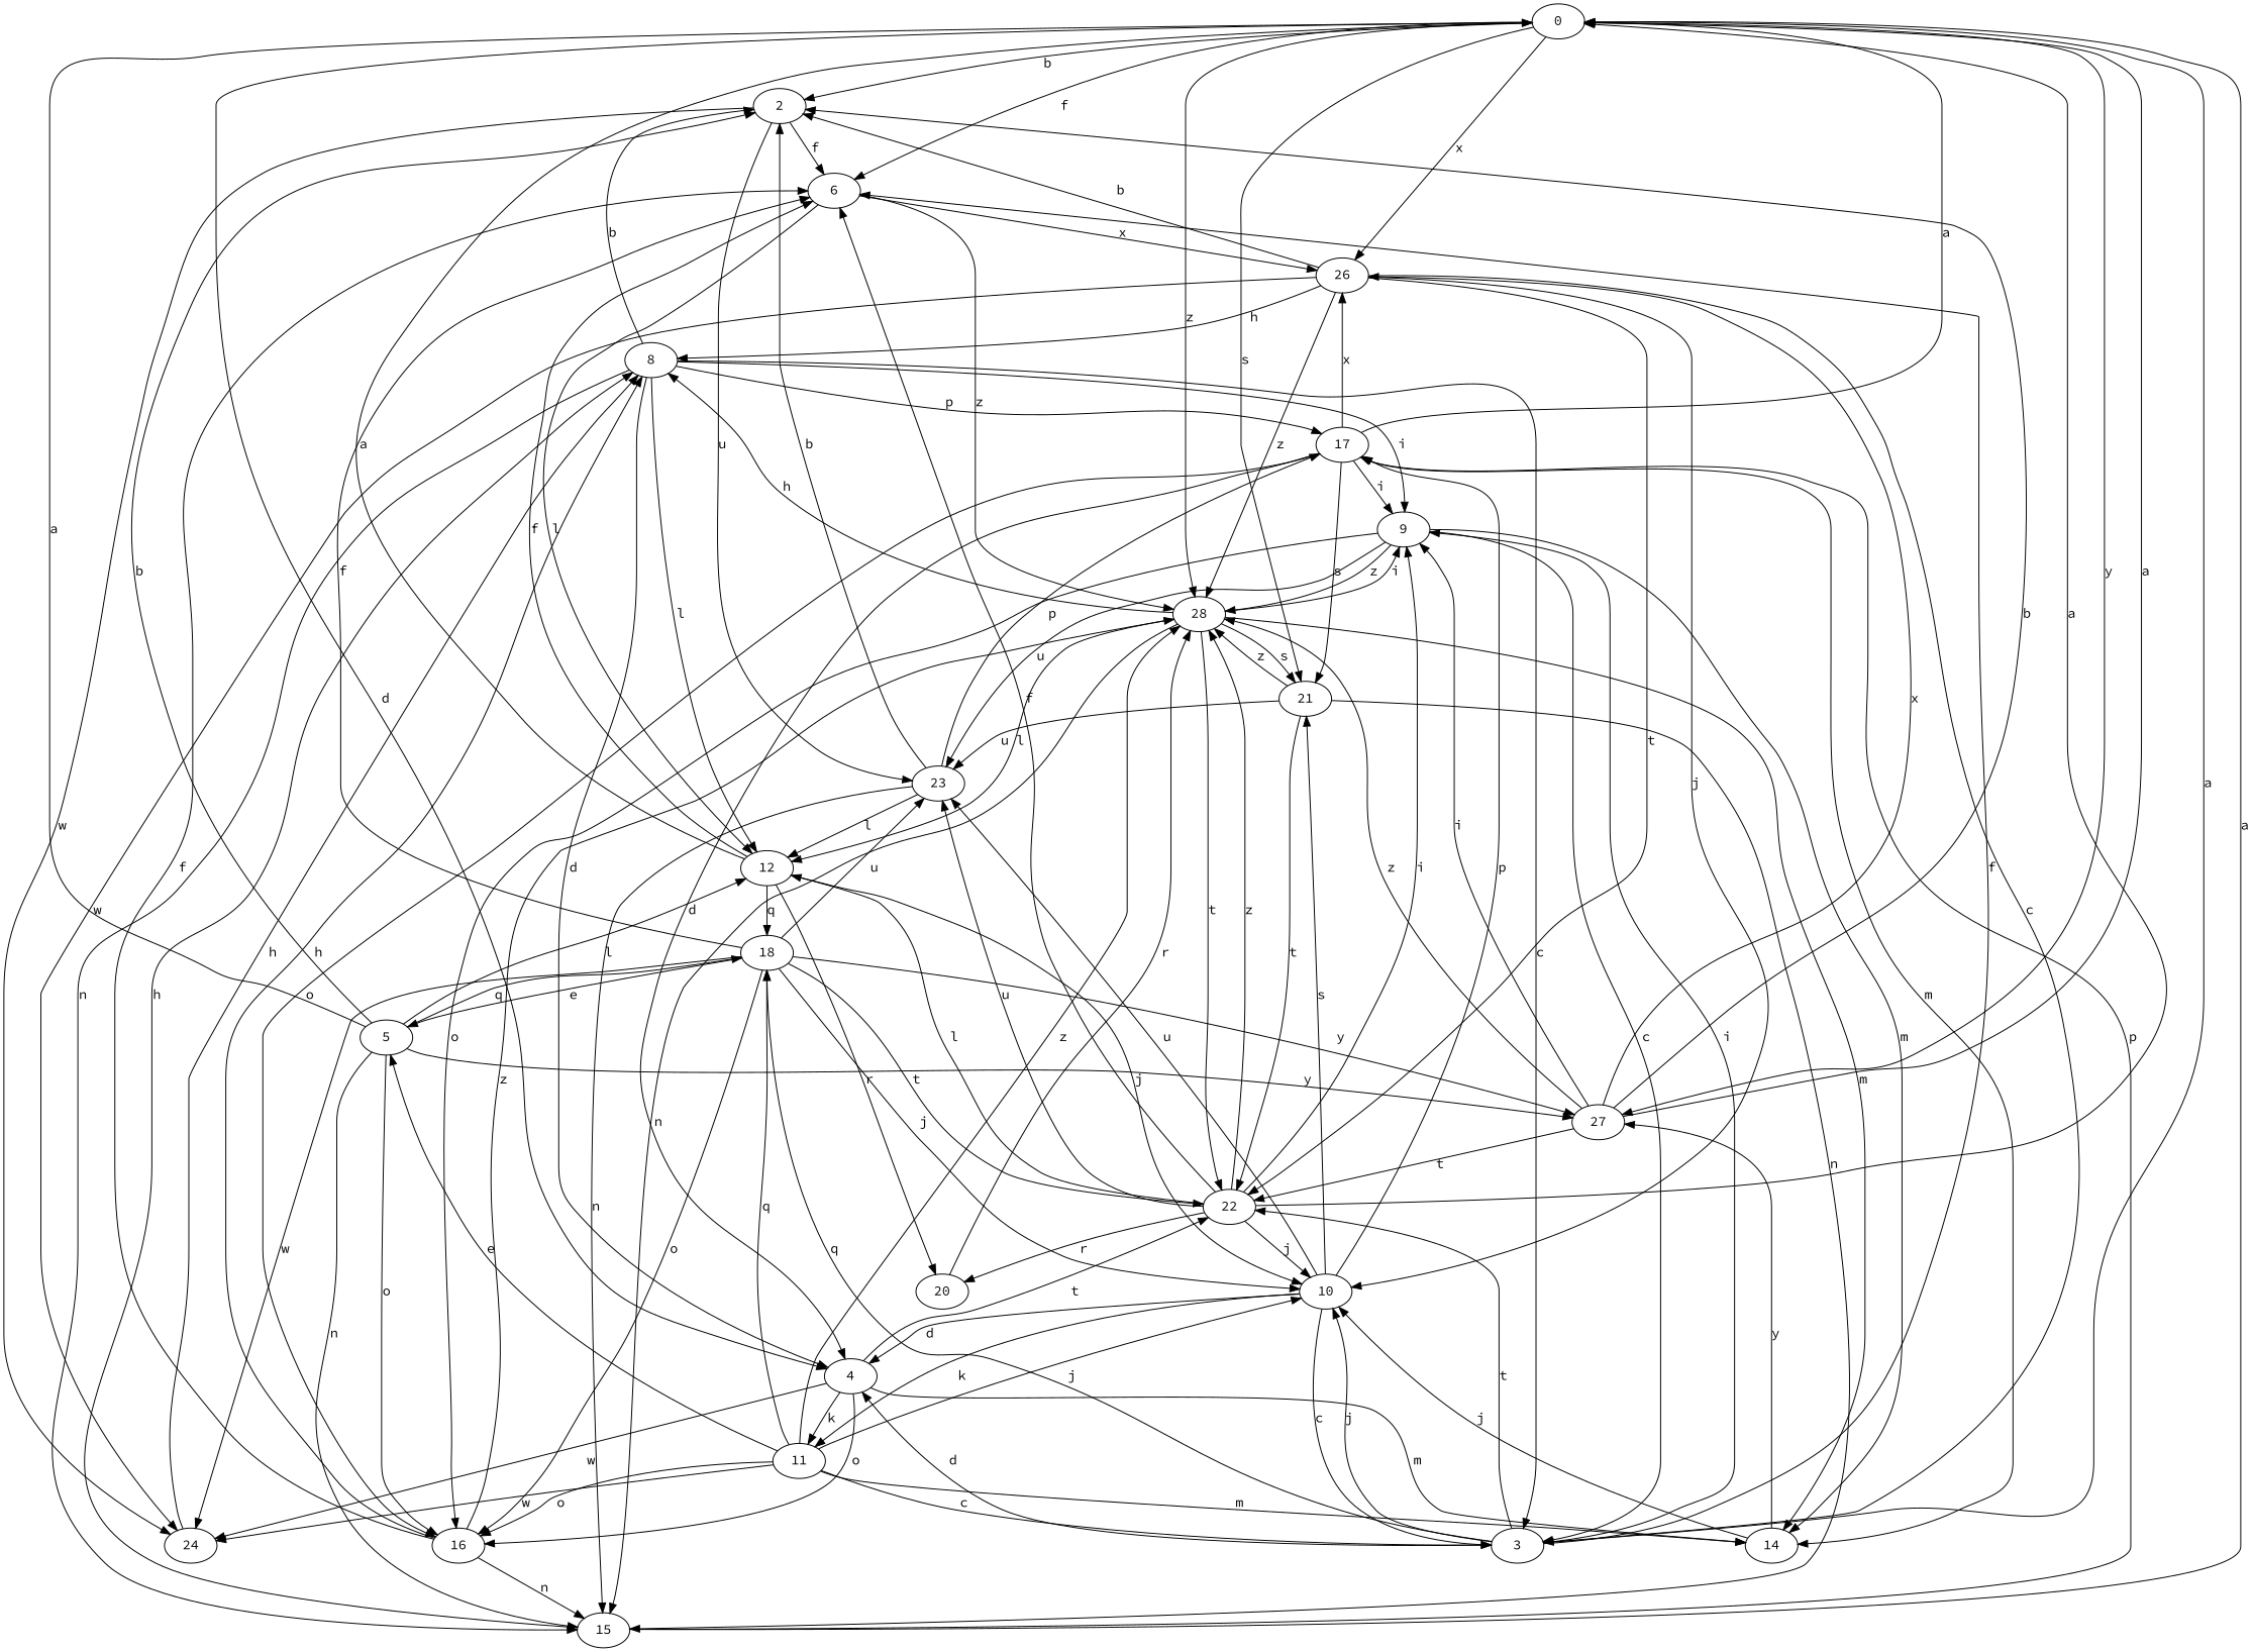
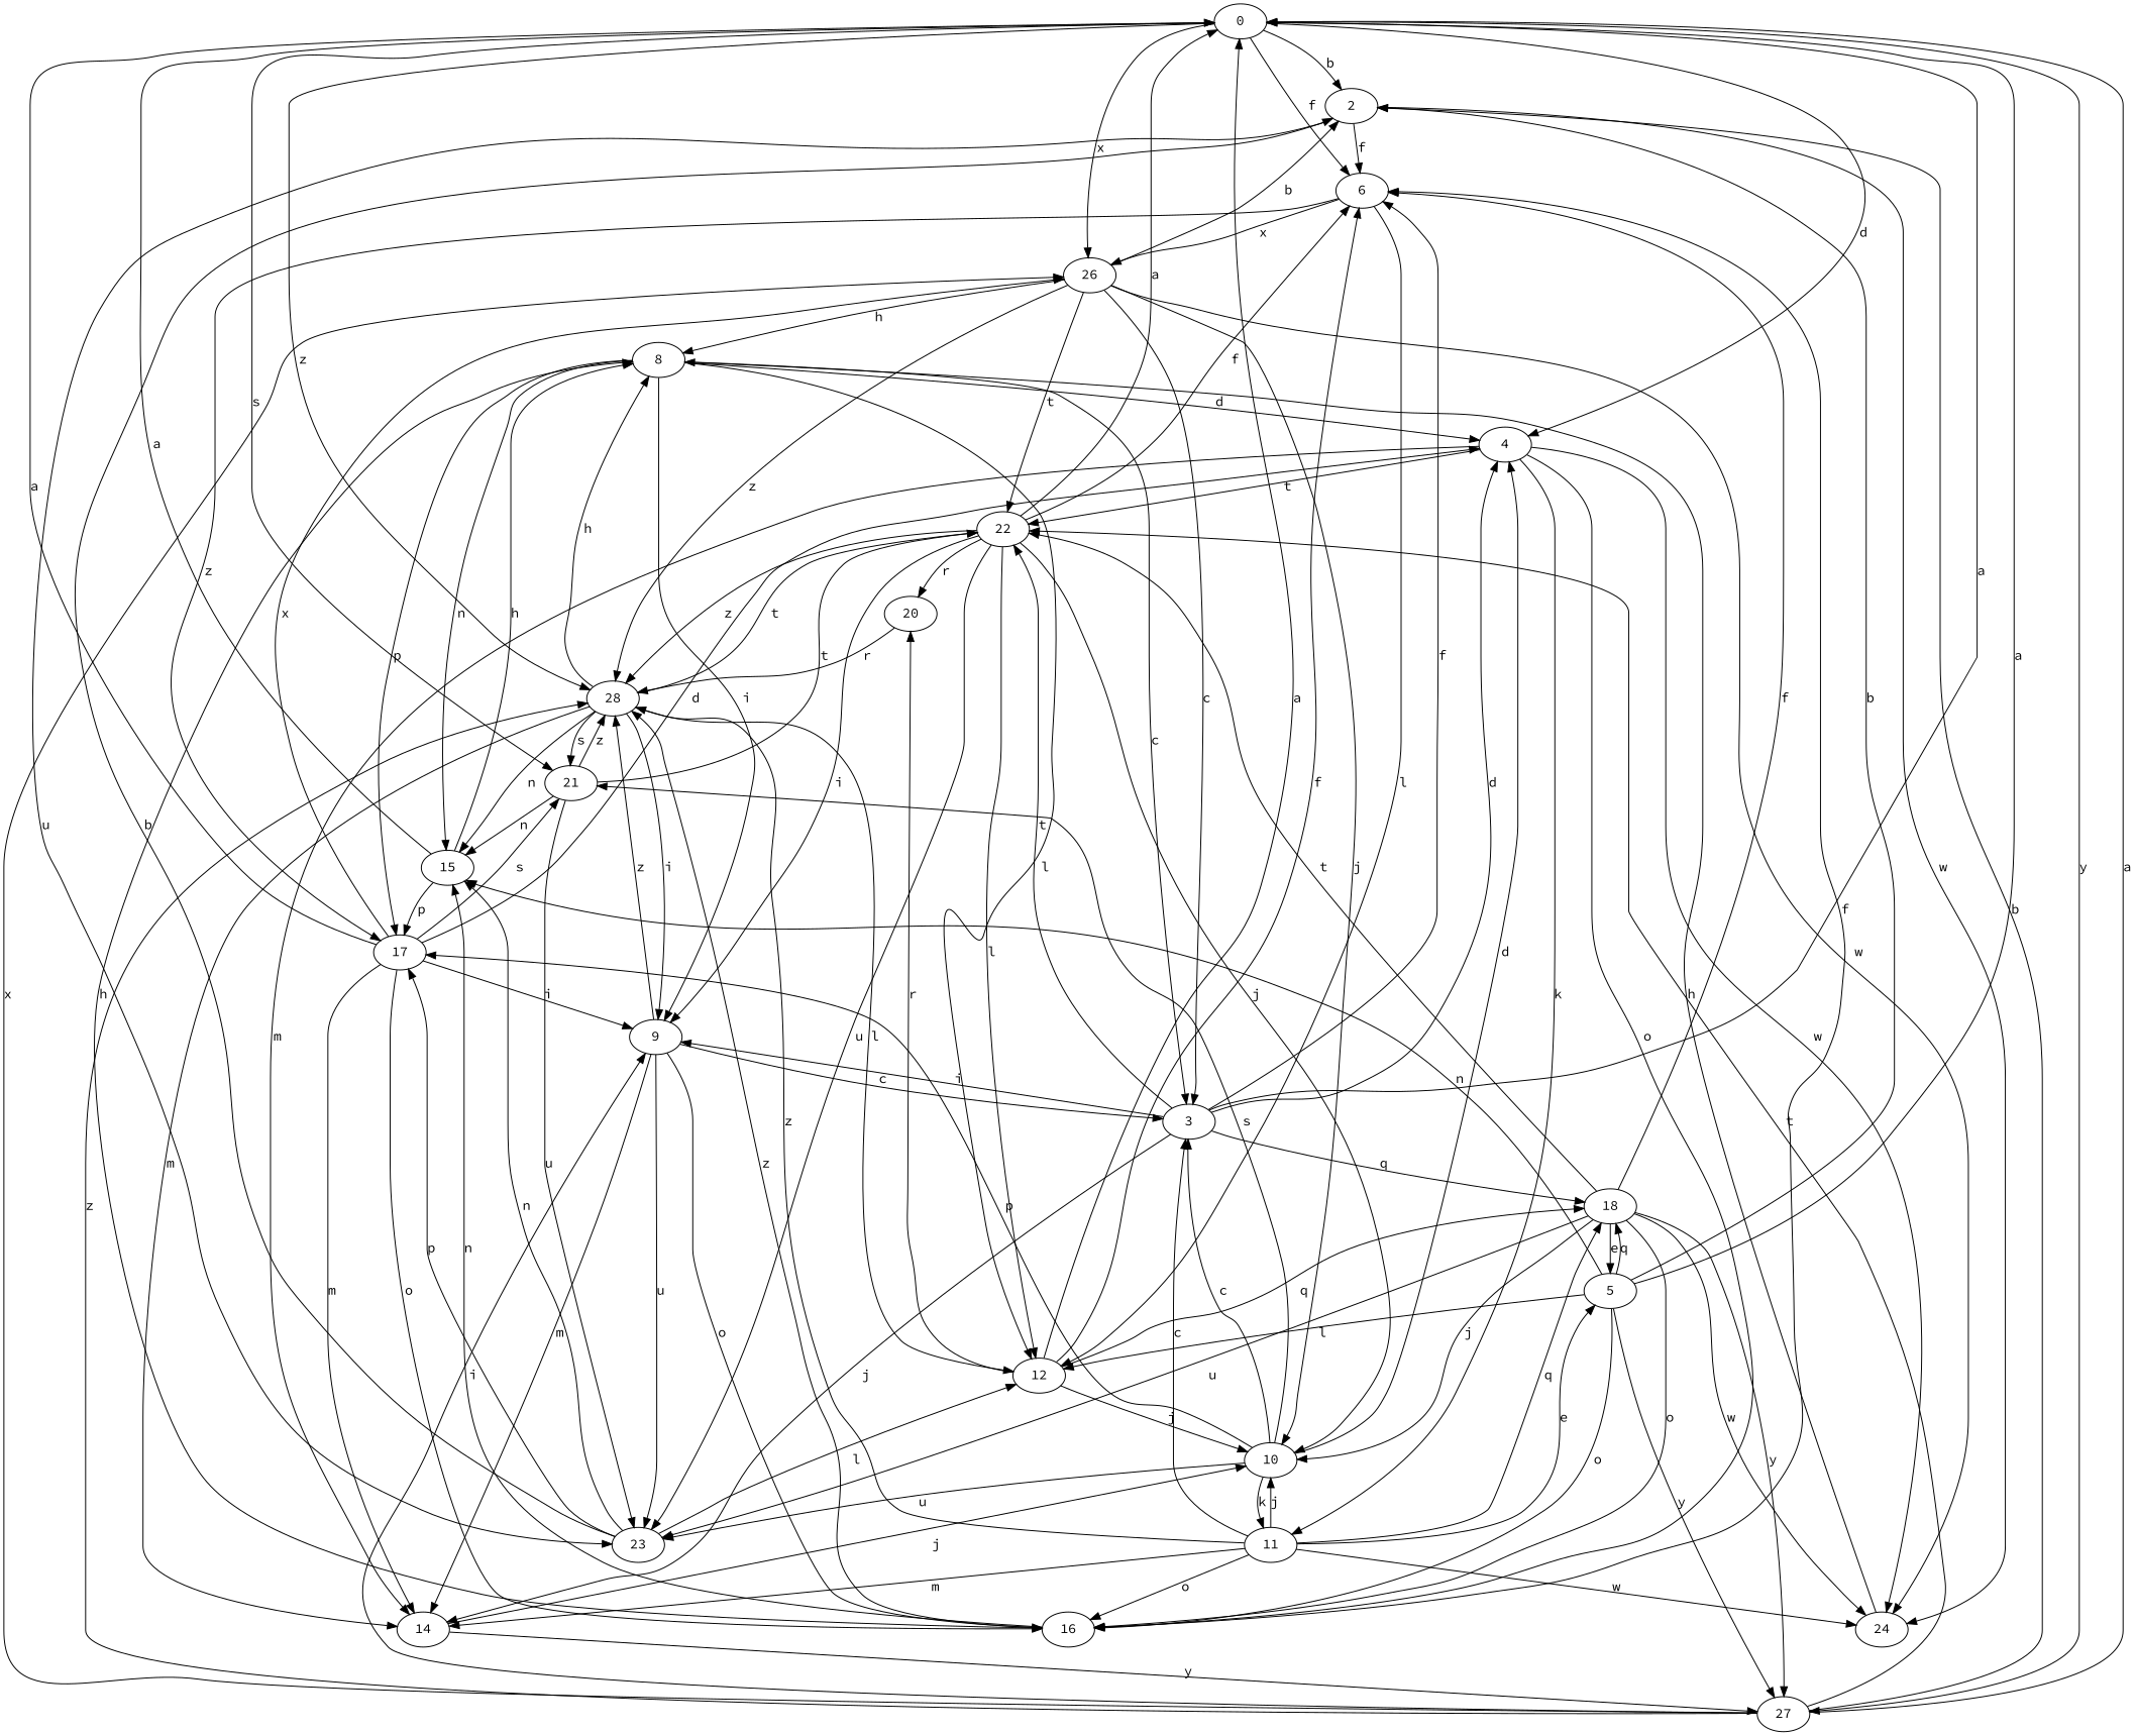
  strict digraph {
    fontname="Source Code Pro"
    node [fontname="Source Code Pro"]
    edge [fontname="Source Code Pro"]
    0
    2
    4
    n4 [label=6]
    21
    26
    27
    28
    23
    24
    22
    11
    14
    16
    12
    15
    3
    10
    8
    9
    17
    18
    5
    20
    0 -> 2 [label=b]
    0 -> 4 [label=d]
    0 -> n4 [label=f]
    0 -> 21 [label=s]
    0 -> 26 [label=x]
    0 -> 27 [label=y]
    0 -> 28 [label=z]
    2 -> n4 [label=f]
    2 -> 23 [label=u]
    2 -> 24 [label=w]
    4 -> 24 [label=w]
    4 -> 22 [label=t]
    4 -> 11 [label=k]
    4 -> 14 [label=m]
    4 -> 16 [label=o]
    n4 -> 26 [label=x]
-   n4 -> 28 [label=z]
+   n4 -> 17 [label=z]
    n4 -> 12 [label=l]
    21 -> 28 [label=z]
    21 -> 23 [label=u]
    21 -> 22 [label=t]
    21 -> 15 [label=n]
    26 -> 2 [label=b]
    26 -> 28 [label=z]
    26 -> 24 [label=w]
    26 -> 22 [label=t]
    26 -> 3 [label=c]
    26 -> 10 [label=j]
    26 -> 8 [label=h]
    27 -> 0 [label=a]
    27 -> 2 [label=b]
    27 -> 26 [label=x]
    27 -> 28 [label=z]
    27 -> 22 [label=t]
    27 -> 9 [label=i]
    28 -> 21 [label=s]
    28 -> 22 [label=t]
    28 -> 14 [label=m]
    28 -> 12 [label=l]
    28 -> 15 [label=n]
    28 -> 8 [label=h]
    28 -> 9 [label=i]
    23 -> 2 [label=b]
    23 -> 12 [label=l]
    23 -> 15 [label=n]
    23 -> 17 [label=p]
    24 -> 8 [label=h]
    22 -> 0 [label=a]
    22 -> n4 [label=f]
    22 -> 28 [label=z]
    22 -> 23 [label=u]
    22 -> 12 [label=l]
    22 -> 10 [label=j]
    22 -> 9 [label=i]
    22 -> 20 [label=r]
    11 -> 28 [label=z]
    11 -> 24 [label=w]
    11 -> 14 [label=m]
    11 -> 16 [label=o]
    11 -> 3 [label=c]
    11 -> 10 [label=j]
    11 -> 18 [label=q]
    11 -> 5 [label=e]
    14 -> 27 [label=y]
    14 -> 10 [label=j]
    16 -> n4 [label=f]
    16 -> 28 [label=z]
    16 -> 15 [label=n]
    16 -> 8 [label=h]
    12 -> 0 [label=a]
    12 -> n4 [label=f]
    12 -> 10 [label=j]
    12 -> 18 [label=q]
    12 -> 20 [label=r]
    15 -> 0 [label=a]
    15 -> 8 [label=h]
    15 -> 17 [label=p]
    3 -> 0 [label=a]
    3 -> 4 [label=d]
    3 -> n4 [label=f]
    3 -> 22 [label=t]
-   3 -> 10 [label=j]
+   3 -> 14 [label=j]
    3 -> 9 [label=i]
    3 -> 18 [label=q]
    10 -> 4 [label=d]
    10 -> 21 [label=s]
    10 -> 23 [label=u]
    10 -> 11 [label=k]
    10 -> 3 [label=c]
    10 -> 17 [label=p]
-   8 -> 2 [label=b]
    8 -> 4 [label=d]
    8 -> 12 [label=l]
    8 -> 15 [label=n]
    8 -> 3 [label=c]
    8 -> 9 [label=i]
    8 -> 17 [label=p]
    9 -> 28 [label=z]
    9 -> 23 [label=u]
    9 -> 14 [label=m]
    9 -> 16 [label=o]
    9 -> 3 [label=c]
    17 -> 0 [label=a]
    17 -> 4 [label=d]
    17 -> 21 [label=s]
    17 -> 26 [label=x]
    17 -> 14 [label=m]
    17 -> 16 [label=o]
    17 -> 9 [label=i]
    18 -> n4 [label=f]
    18 -> 27 [label=y]
    18 -> 23 [label=u]
    18 -> 24 [label=w]
    18 -> 22 [label=t]
    18 -> 16 [label=o]
    18 -> 10 [label=j]
    18 -> 5 [label=e]
    5 -> 0 [label=a]
    5 -> 2 [label=b]
    5 -> 27 [label=y]
    5 -> 16 [label=o]
    5 -> 12 [label=l]
    5 -> 15 [label=n]
    5 -> 18 [label=q]
    20 -> 28 [label=r]
  }
